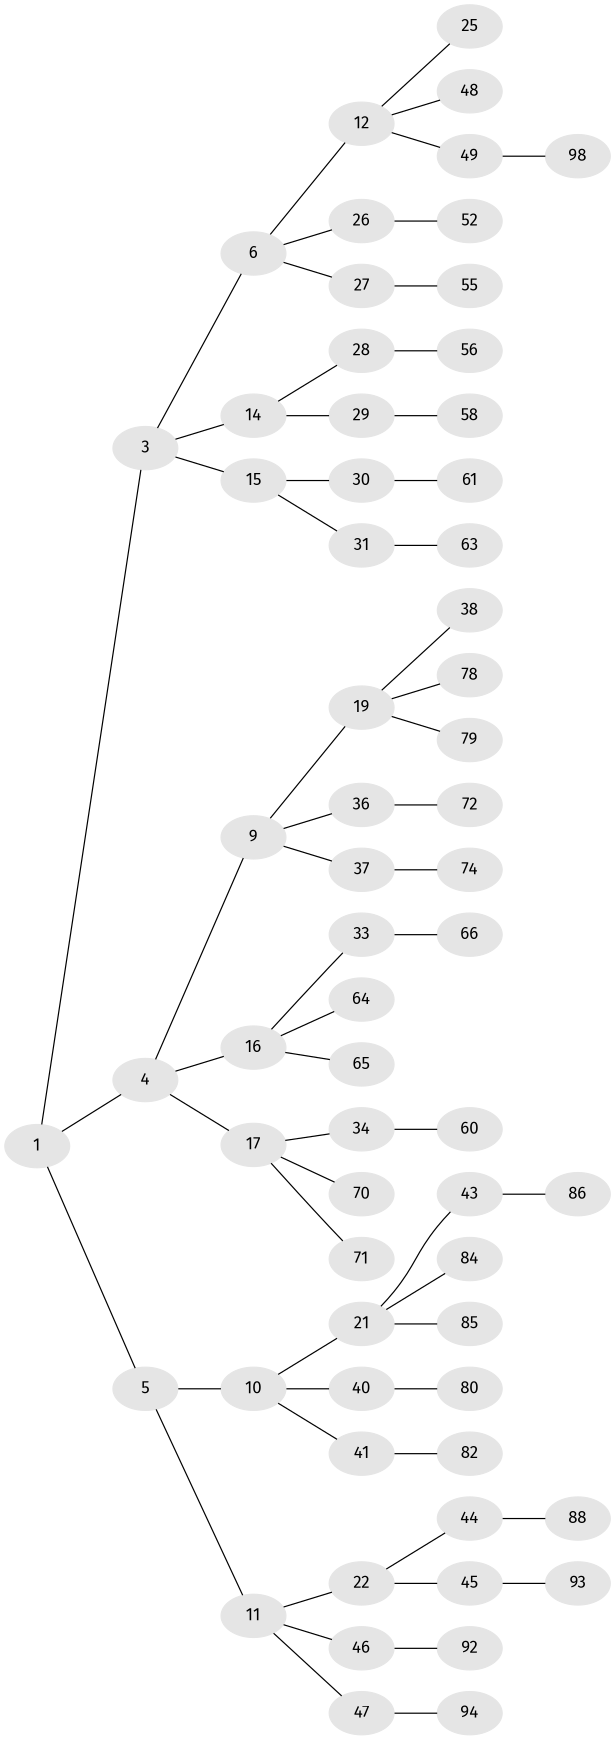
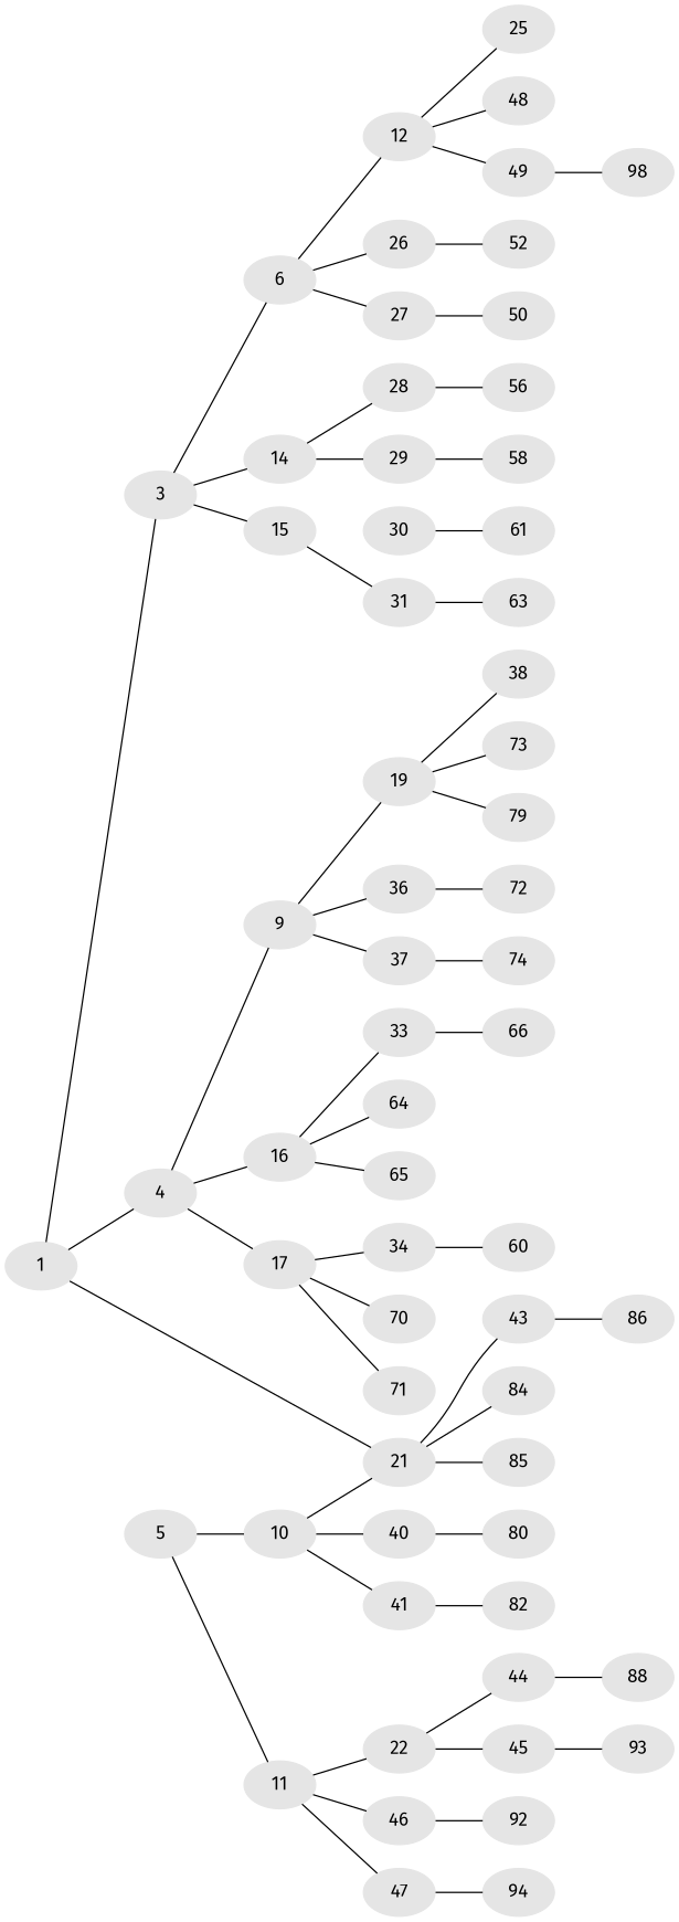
  graph {
    fontname="Fira Sans"
    rankdir=LR
    node [color=gray90 fontname="Fira Sans" style=filled latent=0.2]
    edge [fontname="Fira Sans"]
    1 [super="+2" latent=""]
    3 [latent=1 super="+7"]
    4 [latent=0.5 super="+8"]
    5 [latent=0.5]
    6 [latent=0.5 super="+13"]
    14 [latent=0.333333]
    15 [latent=0.333333]
    9 [latent=0.333333 super="+18"]
    16 [latent=0.25 super="+32"]
    17 [latent=0.25 super="+35"]
    10 [latent=0.333333 super="+20"]
    11 [latent=0.333333 super="+23"]
    12 [latent=0.333333 super="+24"]
    26 [latent=0.25 super="+53"]
    27 [latent=0.25 super="+54"]
    28 [latent=0.25 super="+57"]
    29 [latent=0.25 super="+59"]
    30 [latent=0.25 super="+60"]
    31 [latent=0.25 super="+62"]
    19 [latent=0.25 super="+39"]
    36 [super="+73"]
    37 [super="+75"]
    33 [super="+67"]
    64 [latent=0.166667]
    65 [latent=0.166667]
    34 [super="+68"]
    70 [latent=0.166667]
    71 [latent=0.166667]
    21 [latent=0.25 super="+42"]
    40 [super="+81"]
    41 [super="+83"]
    22 [latent=0.25]
    46 [super="+93"]
    47 [super="+95"]
    25 [latent=0.25 super="+51"]
    48 [super="+97"]
    49 [super="+99"]
    52
-   55
+   55 [label=50]
    38 [super="+76"]
-   78 [latent=0.166667]
+   78 [latent=0.166667 label=73]
    79 [latent=0.166667]
    72 [latent=0.166667]
    74 [latent=0.166667]
    43 [super="+87"]
    84 [latent=0.166667]
    85 [latent=0.166667]
    80 [latent=0.166667]
    82 [latent=0.166667]
    44 [super="+89"]
    45 [super="+90"]
    92 [latent=0.166667]
    94 [latent=0.166667]
    98 [latent=0.166667]
    56
    58
    61
    63
    66 [latent=0.166667]
    n60 [label=60 latent=0.166667]
    86 [latent=0.166667]
    88 [latent=0.166667]
    n63 [label=93 latent=0.166667]
    1 -- 3
    1 -- 4
-   1 -- 5
+   1 -- 21
    3 -- 6
    3 -- 14
    3 -- 15
    4 -- 9
    4 -- 16
    4 -- 17
    5 -- 10
    5 -- 11
    6 -- 12
    6 -- 26
    6 -- 27
    14 -- 28
    14 -- 29
-   15 -- 30
    15 -- 31
    9 -- 19
    9 -- 36
    9 -- 37
    16 -- 33
    16 -- 64
    16 -- 65
    17 -- 34
    17 -- 70
    17 -- 71
    10 -- 21
    10 -- 40
    10 -- 41
    11 -- 22
    11 -- 46
    11 -- 47
    12 -- 25
    12 -- 48
    12 -- 49
    26 -- 52
    27 -- 55
    28 -- 56
    29 -- 58
    30 -- 61
    31 -- 63
    19 -- 38
    19 -- 78
    19 -- 79
    36 -- 72
    37 -- 74
    33 -- 66
    34 -- n60
    21 -- 43
    21 -- 84
    21 -- 85
    40 -- 80
    41 -- 82
    22 -- 44
    22 -- 45
    46 -- 92
    47 -- 94
    49 -- 98
    43 -- 86
    44 -- 88
    45 -- n63
  }
